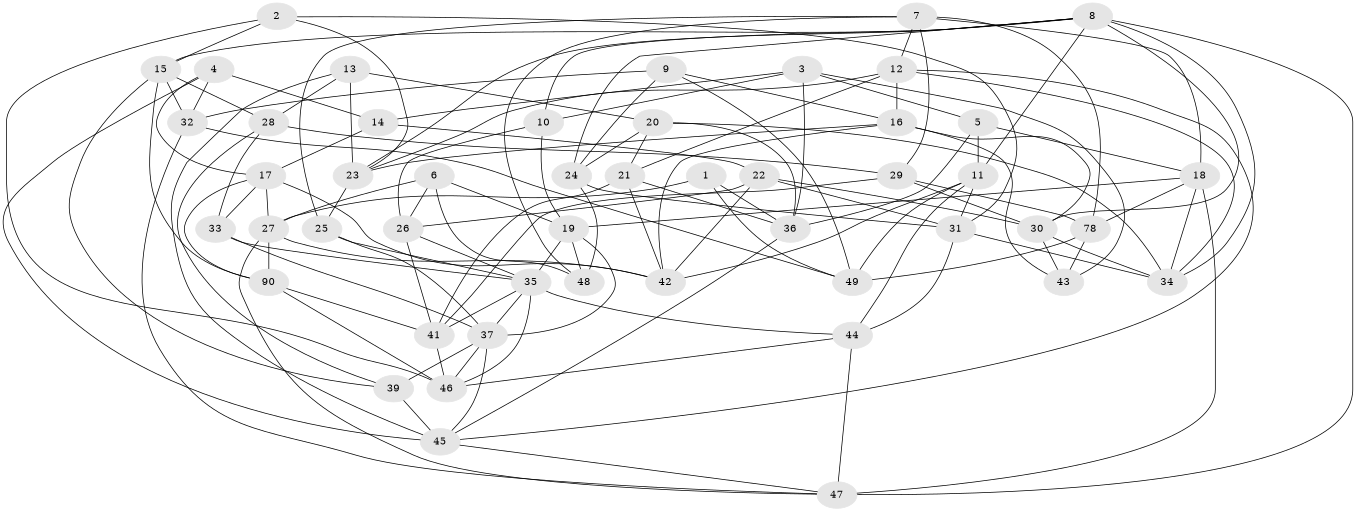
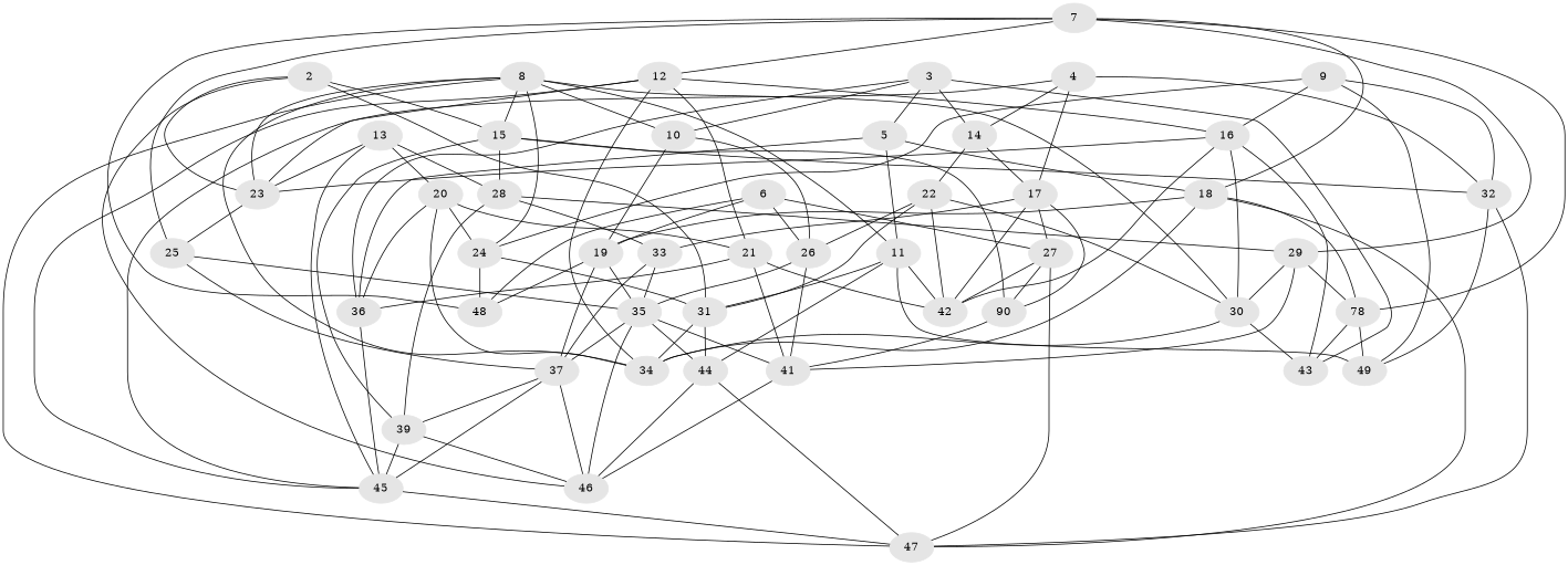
  graph {
    node [color=gray90 style=filled]
    edge [weight=1.0]
-   1
    27
    36
    49
    47
    42
    n7 [label=90]
    45
    2
    15
    23
    31
    46
    32
    28
    39
    25
    34
    44
    3
    5
    10
    14
    43
    11
    18
    19
    26
    17
    22
    4
    33
    n33 [label=78]
    6
    48
    35
    37
    41
    7
    12
    29
    16
    21
    30
    8
    24
    9
    13
    20
-   1 -- 27
-   1 -- 36
-   1 -- 49 [weight=2.0]
    27 -- 47
    27 -- 42
    27 -- n7
    36 -- 45
    n7 -- 41
    45 -- 47
    2 -- 15
    2 -- 23
    2 -- 31
    2 -- 46
    15 -- n7
    15 -- 32
    15 -- 28
    15 -- 39
    23 -- 25
    31 -- 34
    31 -- 44
    32 -- 49 [weight=2.0]
    32 -- 47
    28 -- 39
    28 -- 33
    28 -- 29 [weight=2.0]
    39 -- 45 [weight=2.0]
-   n7 -- 46
+   39 -- 46
    25 -- 35
    25 -- 37
    44 -- 47
    44 -- 46
    3 -- 36
    3 -- 5
    3 -- 10
    3 -- 14 [weight=2.0]
    3 -- 43
    5 -- 36
    5 -- 11
    5 -- 18
    10 -- 19
    10 -- 26
    14 -- 17
    14 -- 22
    11 -- 49 [weight=3.0]
    11 -- 42
    11 -- 31
    11 -- 44
    18 -- 47
    18 -- 34
    18 -- 19
    18 -- n33
    19 -- 48
    19 -- 35
    19 -- 37
    26 -- 35
    26 -- 41
    17 -- 27
    17 -- 42
    17 -- n7
    17 -- 33
    22 -- 42
    22 -- 31
    22 -- 26
    22 -- 30 [weight=2.0]
    4 -- 45
    4 -- 32
    4 -- 14
    4 -- 17
    33 -- 35
    33 -- 37
    n33 -- 49 [weight=2.0]
    n33 -- 43
    6 -- 27 [weight=2.0]
    6 -- 19
    6 -- 26
    6 -- 48 [weight=2.0]
    35 -- 46
    35 -- 44 [weight=2.0]
    35 -- 37 [weight=2.0]
    35 -- 41
    37 -- 45
    37 -- 46
    37 -- 39
    41 -- 46
    7 -- 25
    7 -- 18
    7 -- n33
    7 -- 48
    7 -- 12
    7 -- 29
    12 -- 45
    12 -- 23
    12 -- 34
    12 -- 16
    12 -- 21
    29 -- n33
    29 -- 41
    29 -- 30
    16 -- 42
    16 -- 23
    16 -- 43
    16 -- 30
    21 -- 36
    21 -- 42
    21 -- 41
    30 -- 34
    30 -- 43
    8 -- 47
    8 -- 15
    8 -- 23
    8 -- 34
    8 -- 10
    8 -- 11
    8 -- 30
    8 -- 24
    24 -- 31
    24 -- 48 [weight=2.0]
    9 -- 49
    9 -- 32
    9 -- 16
    9 -- 24
    13 -- 45
    13 -- 23
    13 -- 28
    13 -- 20
    20 -- 36
    20 -- 34
    20 -- 21 [weight=2.0]
    20 -- 24
  }
